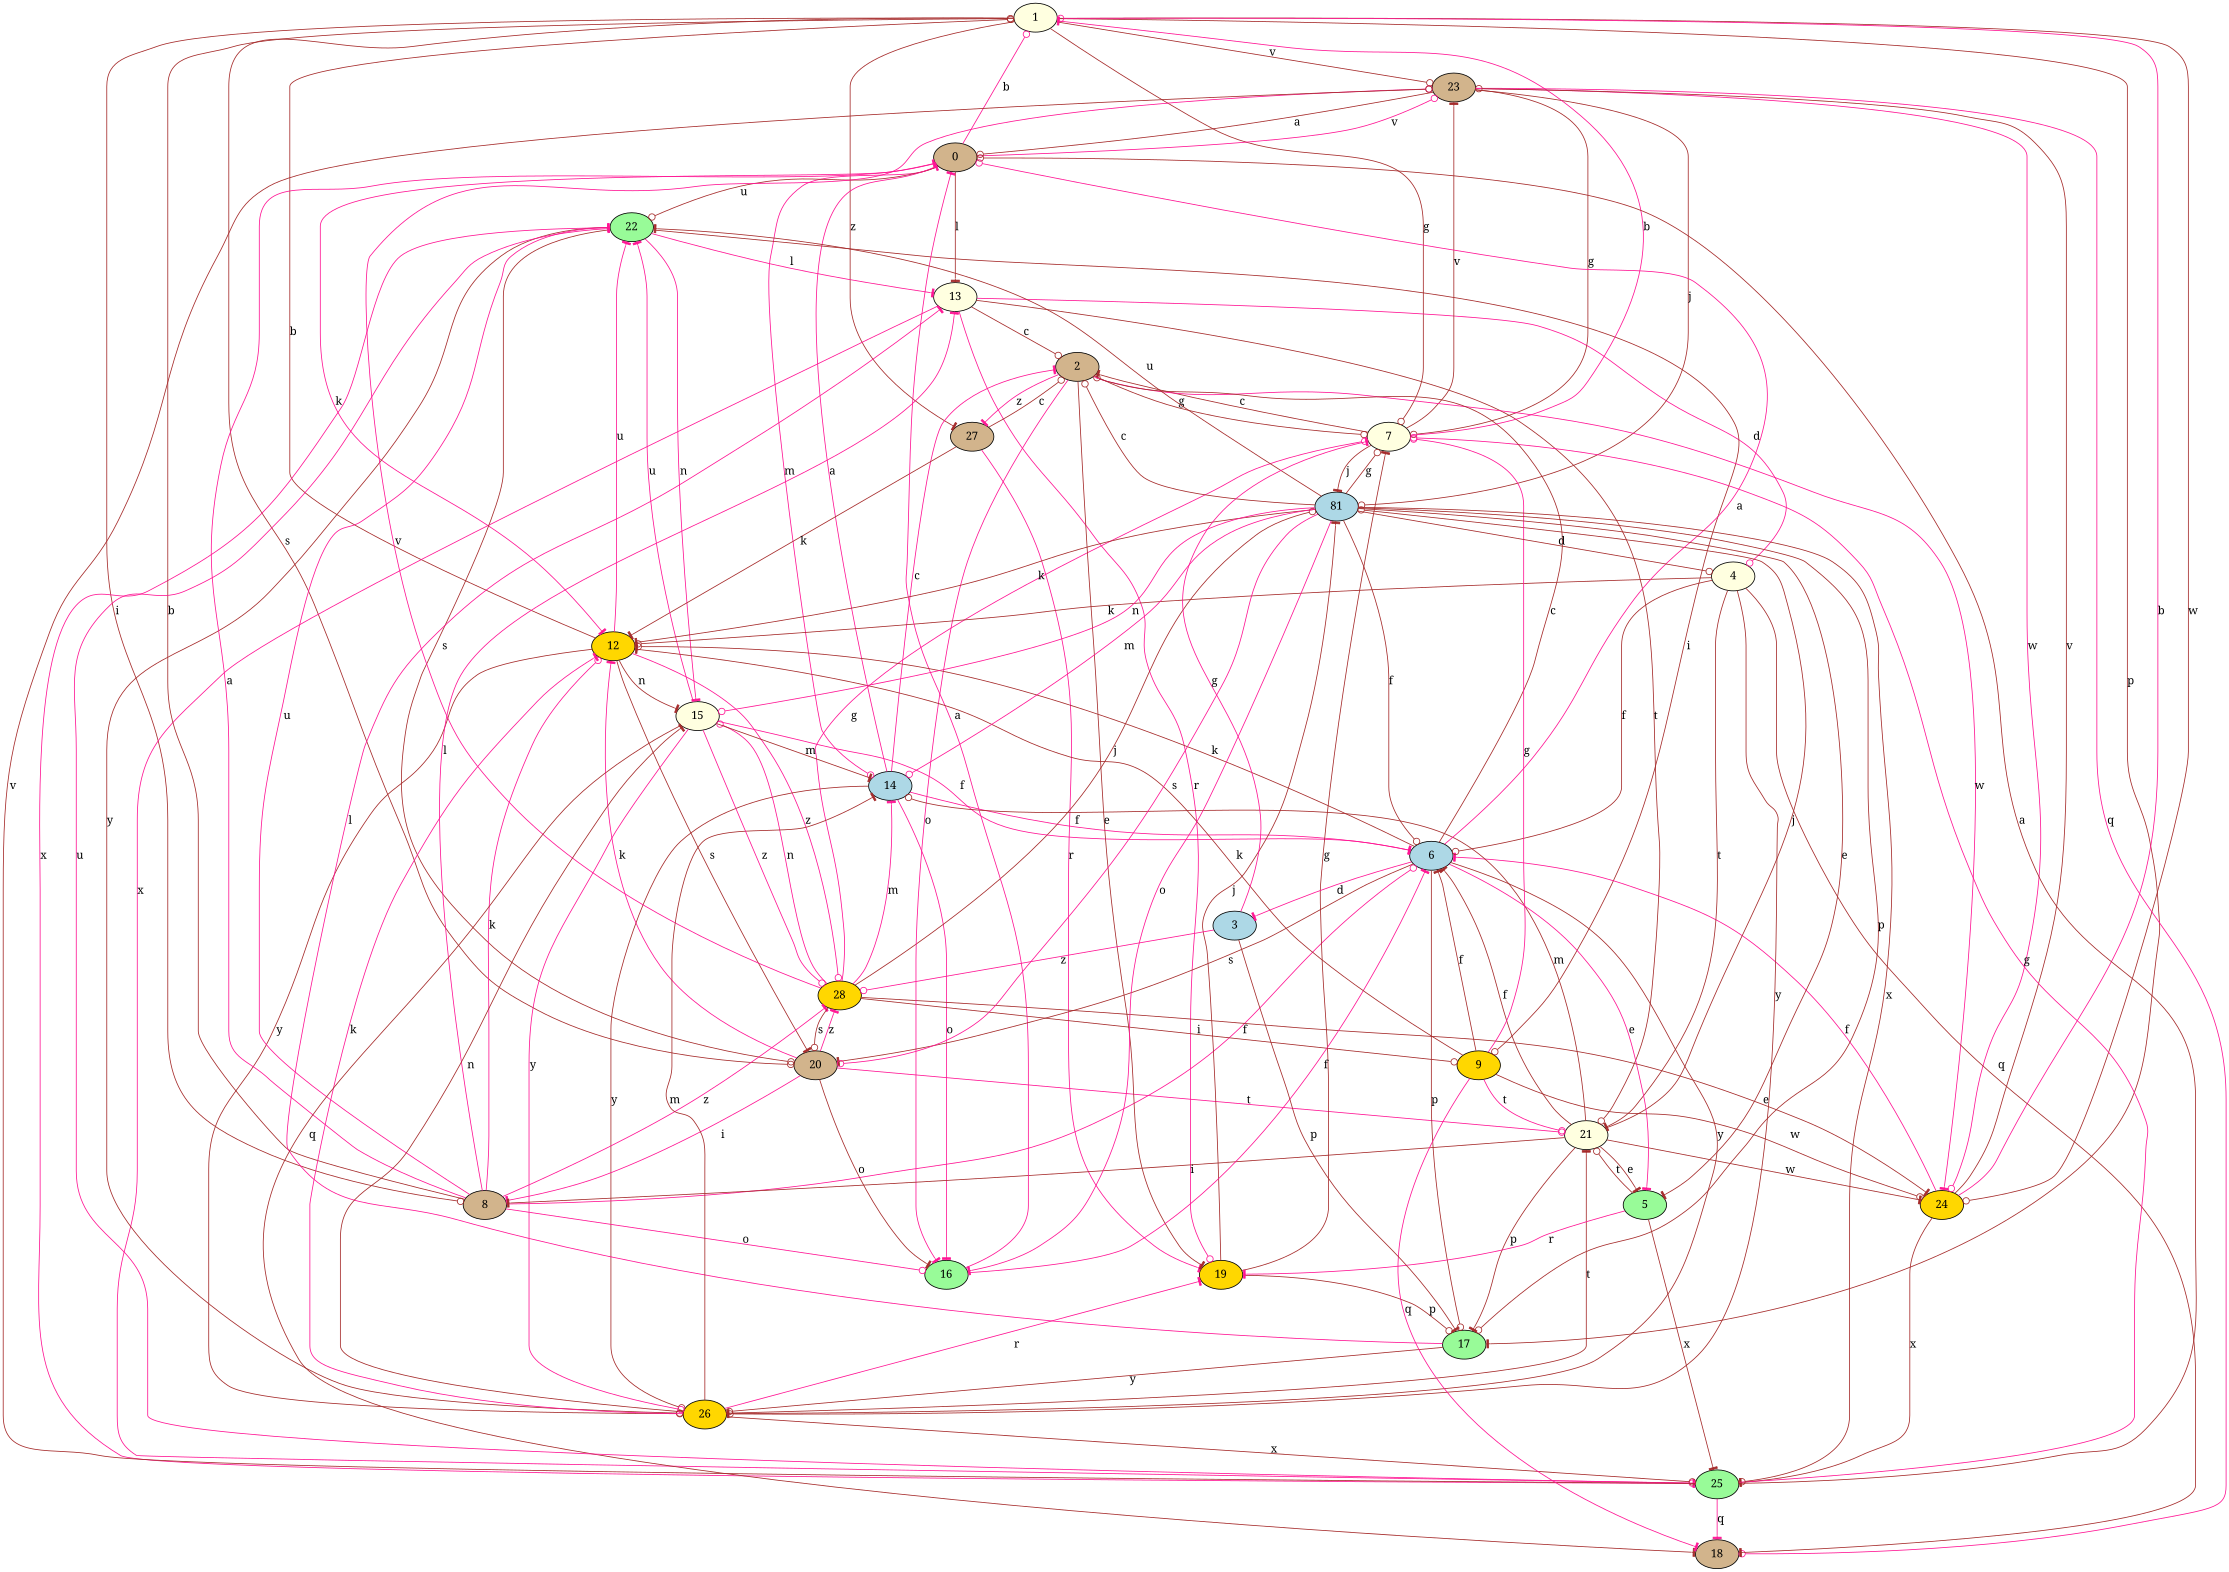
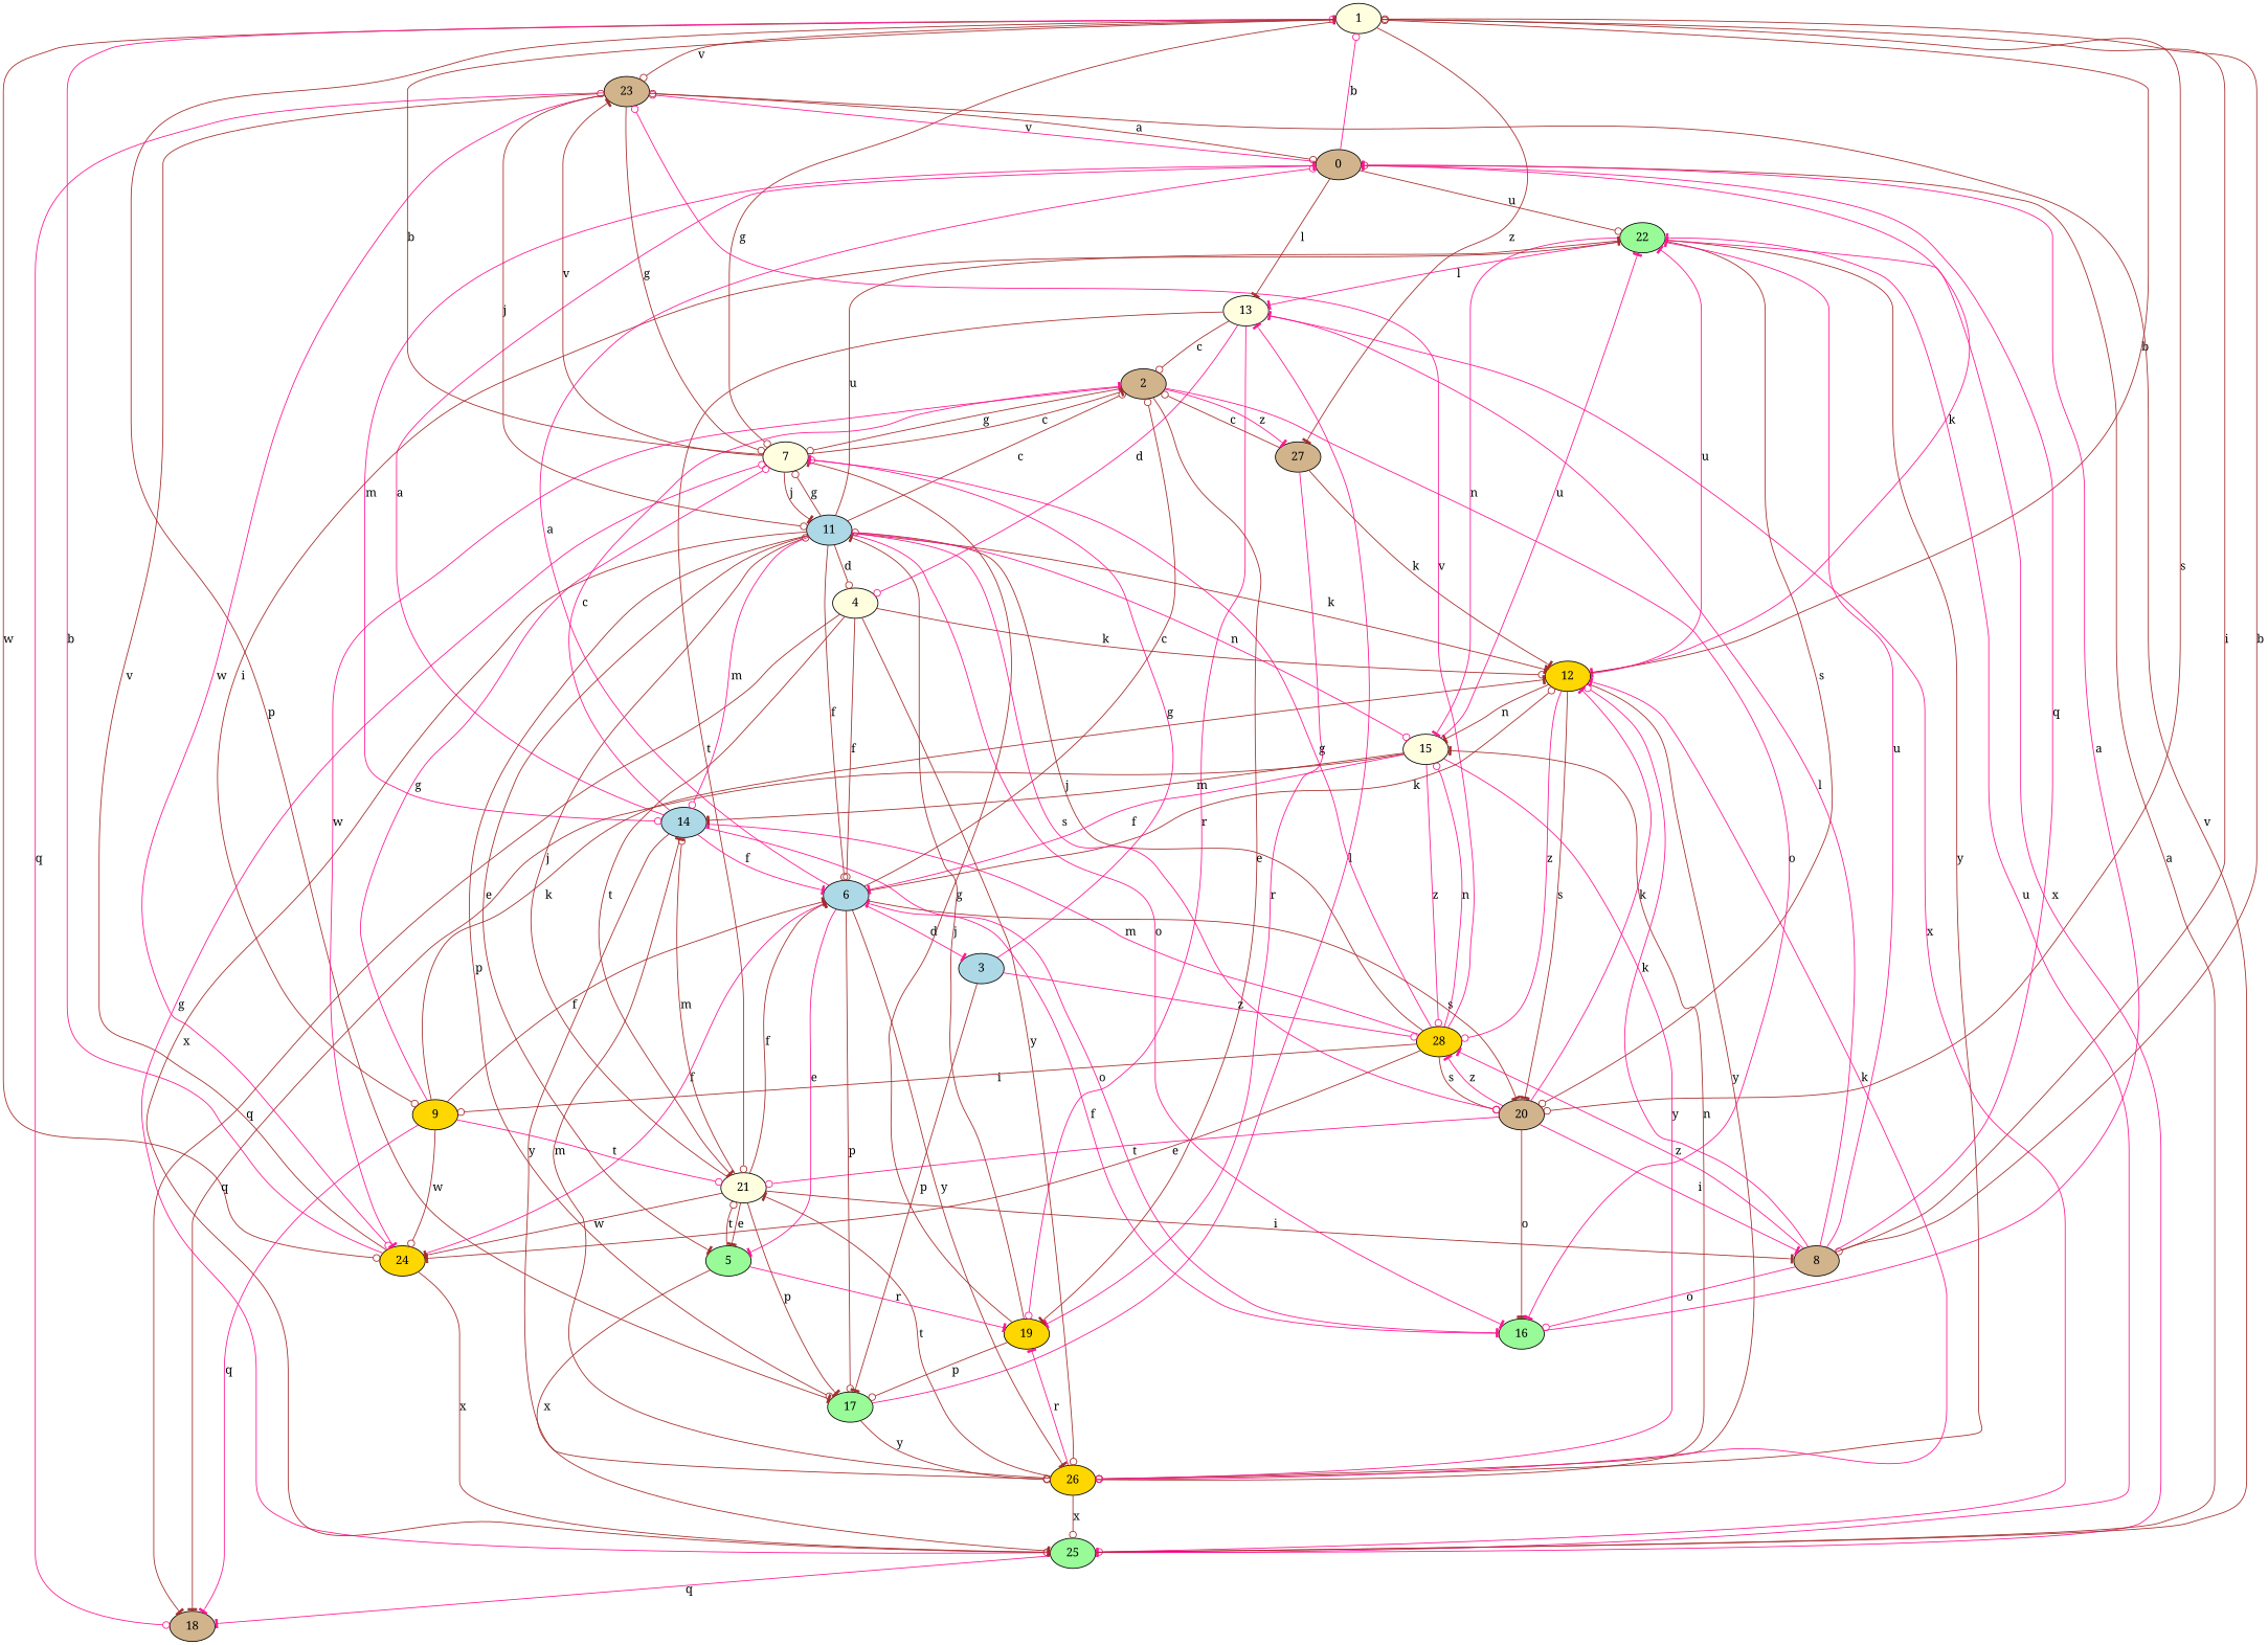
  strict digraph {
    fontname="Noto Serif"
    node [fillcolor=tan fontname="Noto Serif" style=filled]
    edge [arrowhead=tee color=brown fontname="Noto Serif"]
    1 [fillcolor=lightyellow]
    0
    12 [fillcolor=gold]
    13 [fillcolor=lightyellow]
    14 [fillcolor=lightblue]
    22 [fillcolor=palegreen]
    23
    7 [fillcolor=lightyellow]
    8
    17 [fillcolor=palegreen]
    20
    24 [fillcolor=gold]
    27
    28 [fillcolor=gold]
    26 [fillcolor=gold]
    15 [fillcolor=lightyellow]
    2
    4 [fillcolor=lightyellow]
    21 [fillcolor=lightyellow]
    19 [fillcolor=gold]
    25 [fillcolor=palegreen]
    16 [fillcolor=palegreen]
    6 [fillcolor=lightblue]
    9 [fillcolor=gold]
    18
-   11 [fillcolor=lightblue label=81]
+   11 [fillcolor=lightblue]
    5 [fillcolor=palegreen]
    3 [fillcolor=lightblue]
    1 -> 23 [arrowhead=odot label=v]
    1 -> 7 [arrowhead=odot label=g]
    1 -> 8 [arrowhead=odot label=i]
    1 -> 17 [label=p]
    1 -> 20 [arrowhead=odot label=s]
    1 -> 24 [arrowhead=odot label=w]
    1 -> 27 [label=z]
    0 -> 1 [arrowhead=odot color=deeppink label=b]
    0 -> 12 [color=deeppink label=k]
    0 -> 13 [label=l]
    0 -> 14 [arrowhead=odot color=deeppink label=m]
    0 -> 22 [arrowhead=odot label=u]
    0 -> 23 [arrowhead=odot color=deeppink label=v]
    12 -> 1 [arrowhead=odot label=b]
    12 -> 22 [color=deeppink label=u]
    12 -> 20 [label=s]
    12 -> 28 [arrowhead=odot color=deeppink label=z]
    12 -> 26 [arrowhead=odot label=y]
    12 -> 15 [label=n]
    13 -> 2 [arrowhead=odot label=c]
    13 -> 4 [arrowhead=odot color=deeppink label=d]
    13 -> 21 [arrowhead=odot label=t]
    13 -> 19 [arrowhead=odot color=deeppink label=r]
    13 -> 25 [arrowhead=odot color=deeppink label=x]
    14 -> 0 [color=deeppink label=a]
    14 -> 26 [arrowhead=odot label=y]
    14 -> 2 [color=deeppink label=c]
    14 -> 16 [color=deeppink label=o]
    14 -> 6 [color=deeppink label=f]
    22 -> 13 [color=deeppink label=l]
    22 -> 20 [arrowhead=odot label=s]
    22 -> 26 [arrowhead=odot label=y]
    22 -> 15 [color=deeppink label=n]
    22 -> 25 [color=deeppink label=x]
    22 -> 9 [arrowhead=odot label=i]
    23 -> 0 [arrowhead=odot label=a]
    23 -> 7 [arrowhead=odot label=g]
    23 -> 24 [arrowhead=odot color=deeppink label=w]
    23 -> 18 [arrowhead=odot color=deeppink label=q]
    23 -> 11 [arrowhead=odot label=j]
-   7 -> 1 [color=deeppink label=b]
+   7 -> 1 [label=b]
    7 -> 23 [label=v]
    7 -> 2 [label=c]
    7 -> 11 [label=j]
    8 -> 1 [arrowhead=odot label=b]
-   8 -> 0 [color=deeppink label=a]
+   8 -> 0 [color=deeppink label=q]
    8 -> 12 [arrowhead=odot color=deeppink label=k]
    8 -> 13 [color=deeppink label=l]
    8 -> 22 [color=deeppink label=u]
    8 -> 28 [color=deeppink label=z]
    8 -> 16 [arrowhead=odot color=deeppink label=o]
-   8 -> 6 [arrowhead=odot color=deeppink label=f]
    17 -> 13 [color=deeppink label=l]
    17 -> 26 [arrowhead=odot label=y]
    20 -> 12 [color=deeppink label=k]
    20 -> 8 [color=deeppink label=i]
    20 -> 28 [color=deeppink label=z]
    20 -> 21 [arrowhead=odot color=deeppink label=t]
    20 -> 16 [label=o]
    24 -> 1 [arrowhead=odot color=deeppink label=b]
    24 -> 23 [arrowhead=odot label=v]
    24 -> 25 [label=x]
    24 -> 6 [color=deeppink label=f]
    27 -> 12 [label=k]
    27 -> 2 [arrowhead=odot label=c]
    27 -> 19 [color=deeppink label=r]
    28 -> 14 [color=deeppink label=m]
    28 -> 23 [arrowhead=odot color=deeppink label=v]
    28 -> 7 [arrowhead=odot color=deeppink label=g]
    28 -> 20 [arrowhead=odot label=s]
    28 -> 24 [label=e]
    28 -> 15 [arrowhead=odot color=deeppink label=n]
    28 -> 9 [arrowhead=odot label=i]
    28 -> 11 [arrowhead=odot label=j]
    26 -> 12 [color=deeppink label=k]
    26 -> 14 [label=m]
    26 -> 15 [label=n]
    26 -> 21 [label=t]
    26 -> 19 [color=deeppink label=r]
    26 -> 25 [arrowhead=odot label=x]
    15 -> 14 [label=m]
    15 -> 22 [color=deeppink label=u]
    15 -> 28 [arrowhead=odot color=deeppink label=z]
    15 -> 26 [arrowhead=odot color=deeppink label=y]
    15 -> 6 [color=deeppink label=f]
    15 -> 18 [label=q]
    2 -> 7 [arrowhead=odot label=g]
    2 -> 24 [color=deeppink label=w]
    2 -> 27 [color=deeppink label=z]
    2 -> 19 [label=e]
    2 -> 16 [color=deeppink label=o]
    4 -> 12 [arrowhead=odot label=k]
    4 -> 26 [arrowhead=odot label=y]
    4 -> 21 [label=t]
    4 -> 6 [arrowhead=odot label=f]
    4 -> 18 [label=q]
    21 -> 14 [arrowhead=odot label=m]
    21 -> 8 [label=i]
    21 -> 17 [label=p]
    21 -> 24 [label=w]
    21 -> 6 [label=f]
    21 -> 11 [arrowhead=odot label=j]
    21 -> 5 [label=e]
    19 -> 7 [label=g]
    19 -> 17 [arrowhead=odot label=p]
    19 -> 11 [label=j]
    25 -> 0 [arrowhead=odot label=a]
    25 -> 22 [color=deeppink label=u]
    25 -> 23 [arrowhead=odot label=v]
    25 -> 7 [arrowhead=odot color=deeppink label=g]
    25 -> 18 [color=deeppink label=q]
    16 -> 0 [color=deeppink label=a]
    16 -> 6 [color=deeppink label=f]
    6 -> 0 [arrowhead=odot color=deeppink label=a]
    6 -> 12 [arrowhead=odot label=k]
    6 -> 17 [arrowhead=odot label=p]
    6 -> 20 [label=s]
    6 -> 26 [label=y]
    6 -> 2 [arrowhead=odot label=c]
    6 -> 5 [color=deeppink label=e]
    6 -> 3 [color=deeppink label=d]
    9 -> 12 [label=k]
    9 -> 7 [arrowhead=odot color=deeppink label=g]
    9 -> 24 [arrowhead=odot label=w]
    9 -> 21 [arrowhead=odot color=deeppink label=t]
    9 -> 6 [label=f]
    9 -> 18 [color=deeppink label=q]
    11 -> 12 [label=k]
    11 -> 14 [arrowhead=odot color=deeppink label=m]
    11 -> 22 [label=u]
    11 -> 7 [arrowhead=odot label=g]
    11 -> 17 [arrowhead=odot label=p]
    11 -> 20 [arrowhead=odot color=deeppink label=s]
    11 -> 15 [arrowhead=odot color=deeppink label=n]
    11 -> 2 [arrowhead=odot label=c]
    11 -> 4 [arrowhead=odot label=d]
    11 -> 25 [arrowhead=odot label=x]
    11 -> 16 [color=deeppink label=o]
    11 -> 6 [arrowhead=odot label=f]
    11 -> 5 [label=e]
    5 -> 21 [arrowhead=odot label=t]
    5 -> 19 [color=deeppink label=r]
    5 -> 25 [label=x]
    3 -> 7 [color=deeppink label=g]
    3 -> 17 [label=p]
    3 -> 28 [arrowhead=odot color=deeppink label=z]
  }
